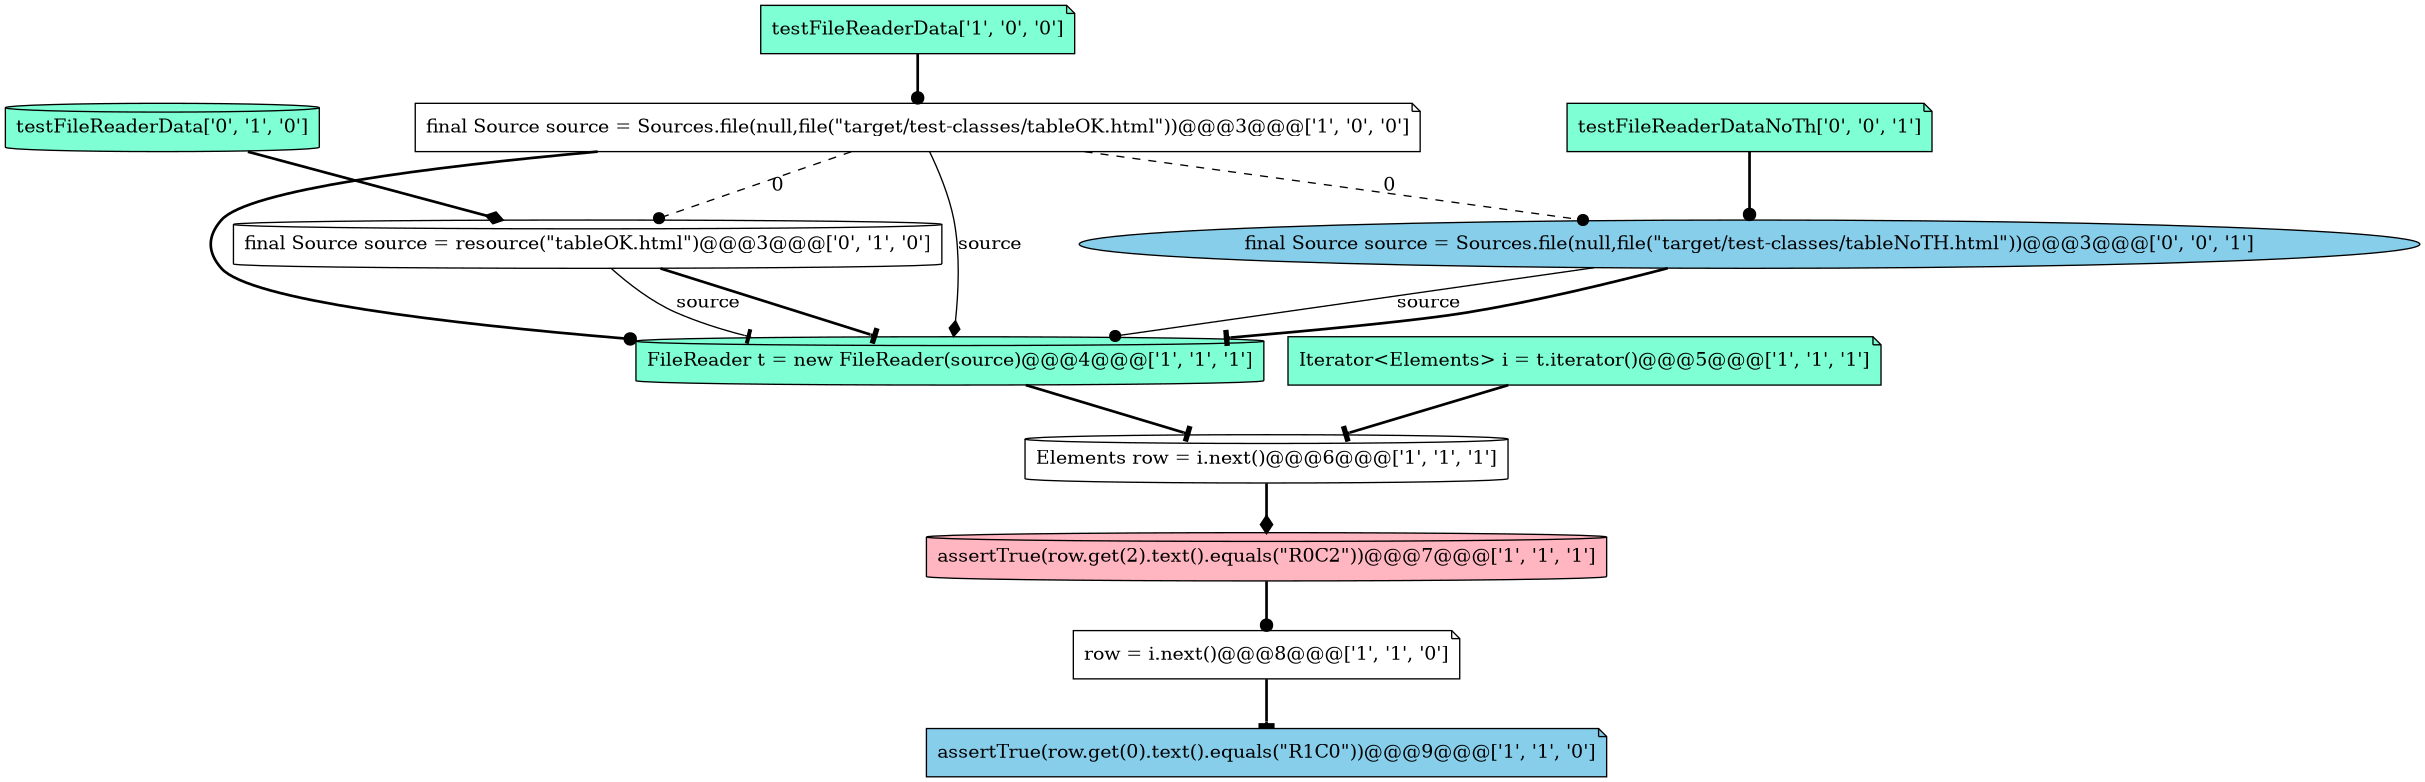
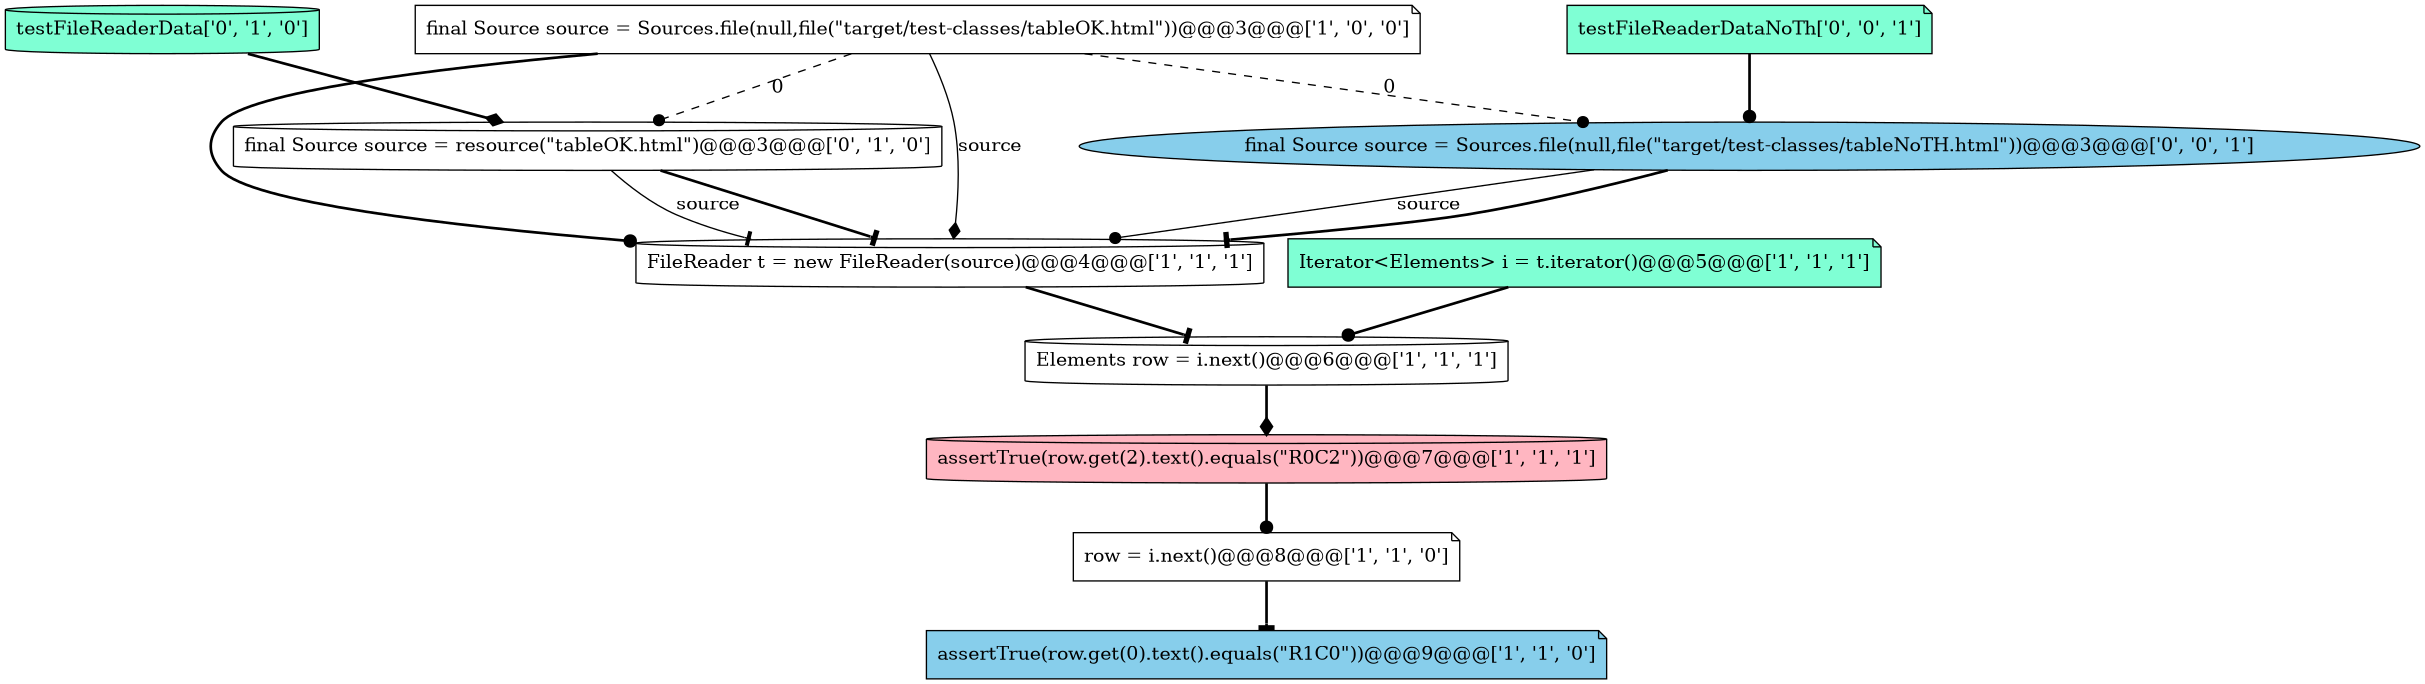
  digraph {
    node [fillcolor=white shape=note style=filled]
    edge [arrowhead=dot style=bold]
    n1 [label="final Source source = Sources.file(null,file(\"target/test-classes/tableOK.html\"))@@@3@@@['1', '0', '0']"]
    n2 [label="final Source source = resource(\"tableOK.html\")@@@3@@@['0', '1', '0']" shape=cylinder]
-   n3 [fillcolor=aquamarine label="FileReader t = new FileReader(source)@@@4@@@['1', '1', '1']" shape=cylinder]
+   n3 [label="FileReader t = new FileReader(source)@@@4@@@['1', '1', '1']" shape=cylinder]
    n4 [fillcolor=skyblue label="final Source source = Sources.file(null,file(\"target/test-classes/tableNoTH.html\"))@@@3@@@['0', '0', '1']" shape=ellipse]
    n5 [label="Elements row = i.next()@@@6@@@['1', '1', '1']" shape=cylinder]
    n6 [fillcolor=aquamarine label="Iterator<Elements> i = t.iterator()@@@5@@@['1', '1', '1']"]
    n7 [fillcolor=lightpink label="assertTrue(row.get(2).text().equals(\"R0C2\"))@@@7@@@['1', '1', '1']" shape=cylinder]
    n8 [label="row = i.next()@@@8@@@['1', '1', '0']"]
    n9 [fillcolor=skyblue label="assertTrue(row.get(0).text().equals(\"R1C0\"))@@@9@@@['1', '1', '0']"]
    n10 [fillcolor=aquamarine label="testFileReaderData['0', '1', '0']" shape=cylinder]
    n11 [fillcolor=aquamarine label="testFileReaderDataNoTh['0', '0', '1']"]
-   n12 [fillcolor=aquamarine label="testFileReaderData['1', '0', '0']"]
    n1 -> n2 [label=0 style=dashed]
    n1 -> n3
    n1 -> n3 [arrowhead=diamond label=source style=solid]
    n1 -> n4 [label=0 style=dashed]
    n2 -> n3 [arrowhead=tee]
    n2 -> n3 [arrowhead=tee label=source style=solid]
    n3 -> n5 [arrowhead=tee]
    n4 -> n3 [label=source style=solid]
    n4 -> n3 [arrowhead=tee]
    n5 -> n7 [arrowhead=diamond]
-   n6 -> n5 [arrowhead=tee]
+   n6 -> n5
    n7 -> n8
    n8 -> n9 [arrowhead=tee]
    n10 -> n2 [arrowhead=diamond]
    n11 -> n4
-   n12 -> n1
  }
